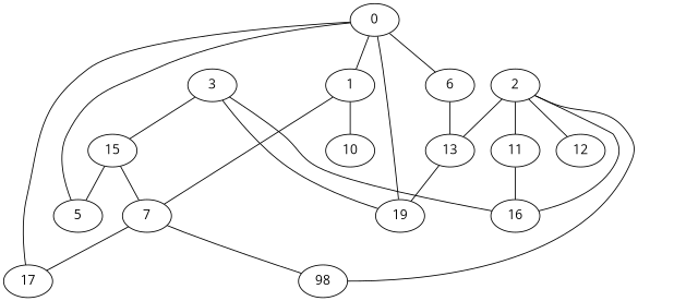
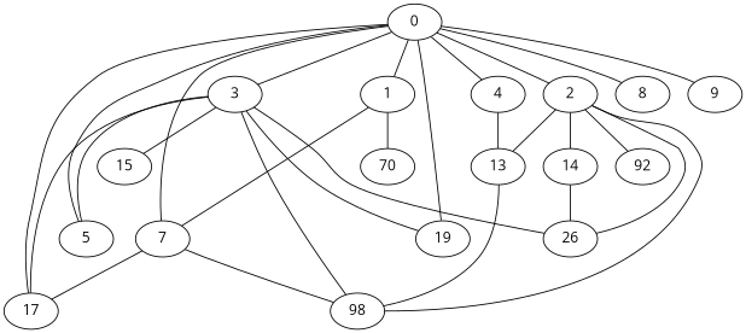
  graph {
    fontname="Open Sans"
    node [fontname="Open Sans"]
    edge [fontname="Open Sans"]
    0
    1
    2
    3
    5
-   6
+   6 [label=4]
    7
+   8
+   9
    17
    19
-   10
-   11
-   12
+   10 [label=70]
+   11 [label=14]
+   12 [label=92]
    13
-   16
+   16 [label=26]
    n17 [label=98]
    15
    0 -- 1
+   0 -- 2
+   0 -- 3
    0 -- 5
    0 -- 6
-   15 -- 7
+   0 -- 7
+   0 -- 8
+   0 -- 9
    0 -- 17
    0 -- 19
    1 -- 7
    1 -- 10
    2 -- 11
    2 -- 12
    2 -- 13
    2 -- 16
    2 -- n17
-   15 -- 5
+   3 -- 5
+   3 -- 17
    3 -- 19
    3 -- 16
+   3 -- n17
    3 -- 15
    6 -- 13
    7 -- 17
    7 -- n17
    11 -- 16
-   13 -- 19
+   13 -- n17
  }
